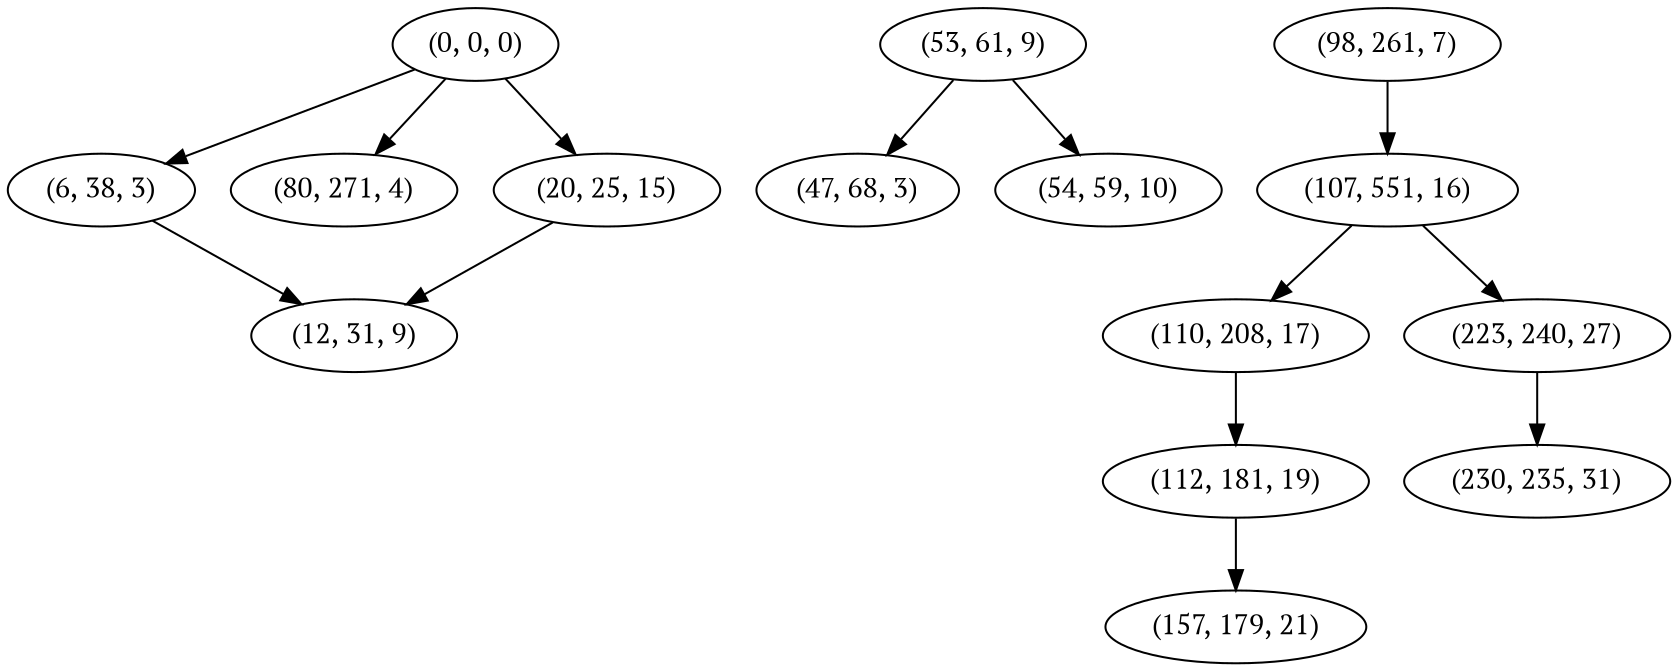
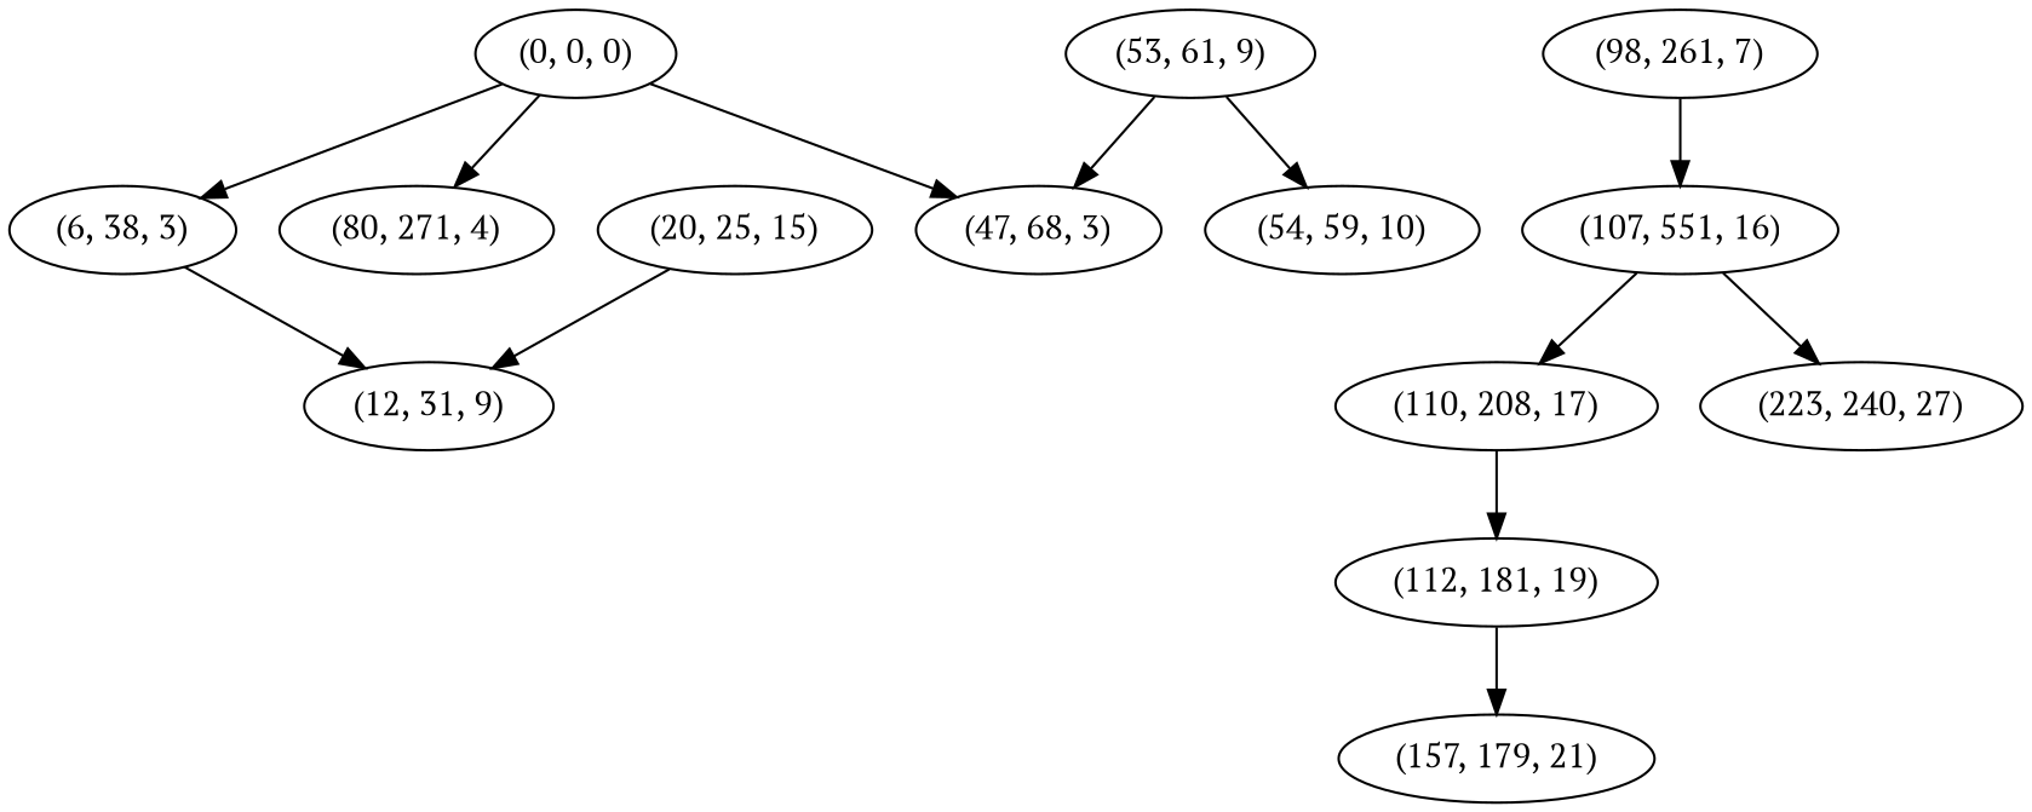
  digraph {
    fontname="PT Serif"
    node [fontname="PT Serif"]
    edge [fontname="PT Serif"]
    "(0, 0, 0)"
    "(6, 38, 3)"
    "(47, 68, 3)"
    "(80, 271, 4)"
    "(12, 31, 9)"
    "(20, 25, 15)"
    "(53, 61, 9)"
    "(54, 59, 10)"
    n9 [label="(107, 551, 16)"]
    "(98, 261, 7)"
    "(110, 208, 17)"
    "(223, 240, 27)"
    "(112, 181, 19)"
-   "(230, 235, 31)"
    "(157, 179, 21)"
    "(0, 0, 0)" -> "(6, 38, 3)"
-   "(0, 0, 0)" -> "(20, 25, 15)"
+   "(0, 0, 0)" -> "(47, 68, 3)"
    "(0, 0, 0)" -> "(80, 271, 4)"
    "(6, 38, 3)" -> "(12, 31, 9)"
    "(20, 25, 15)" -> "(12, 31, 9)"
    "(53, 61, 9)" -> "(47, 68, 3)"
    "(53, 61, 9)" -> "(54, 59, 10)"
    n9 -> "(110, 208, 17)"
    n9 -> "(223, 240, 27)"
    "(98, 261, 7)" -> n9
    "(110, 208, 17)" -> "(112, 181, 19)"
-   "(223, 240, 27)" -> "(230, 235, 31)"
    "(112, 181, 19)" -> "(157, 179, 21)"
  }
